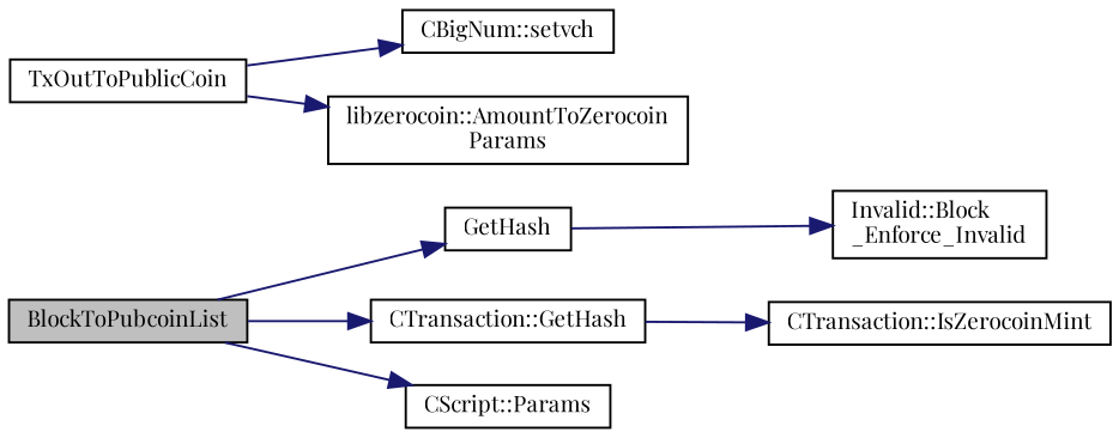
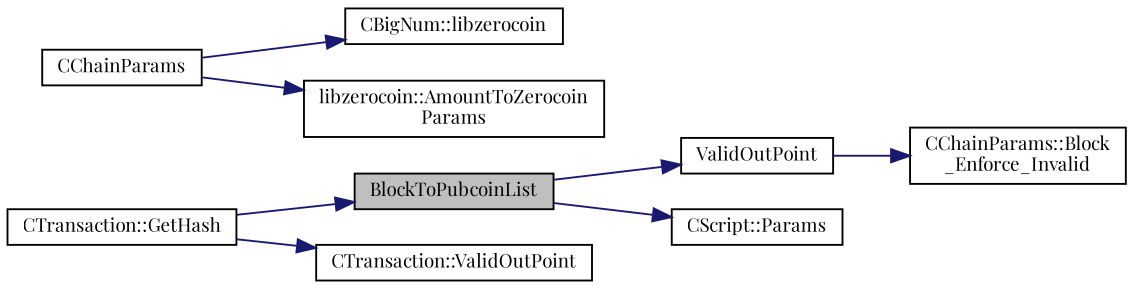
  digraph {
    fontname="Playfair Display"
    rankdir=LR
    node [color=black fillcolor=white fontname="Playfair Display" fontsize=10 shape=record style=filled]
    edge [color=midnightblue fontname="Playfair Display" fontsize=10 labelfontname=Helvetica labelfontsize=10 style=solid]
    n1 [fillcolor=grey75 fontcolor=black height=0.2 label=BlockToPubcoinList width=0.4]
-   n2 [height=0.2 label=GetHash width=0.4]
+   n2 [height=0.2 label=ValidOutPoint width=0.4]
    n3 [height=0.2 label="CTransaction::GetHash" width=0.4]
    n4 [height=0.2 label="CScript::Params" width=0.4]
-   n5 [height=0.2 label="CTransaction::IsZerocoinMint" width=0.4]
-   n6 [height=0.2 label="Invalid::Block\l_Enforce_Invalid" width=0.4]
-   n7 [height=0.2 label=TxOutToPublicCoin width=0.4]
-   n8 [height=0.2 label="CBigNum::setvch" width=0.4]
+   n5 [height=0.2 label="CTransaction::ValidOutPoint" width=0.4]
+   n6 [height=0.2 label="CChainParams::Block\l_Enforce_Invalid" width=0.4]
+   n7 [height=0.2 label=CChainParams width=0.4]
+   n8 [height=0.2 label="CBigNum::libzerocoin" width=0.4]
    n9 [height=0.2 label="libzerocoin::AmountToZerocoin\lParams" width=0.4]
    n1 -> n2
-   n1 -> n3
+   n3 -> n1
    n1 -> n4
    n2 -> n6
    n3 -> n5
    n7 -> n8
    n7 -> n9
  }
